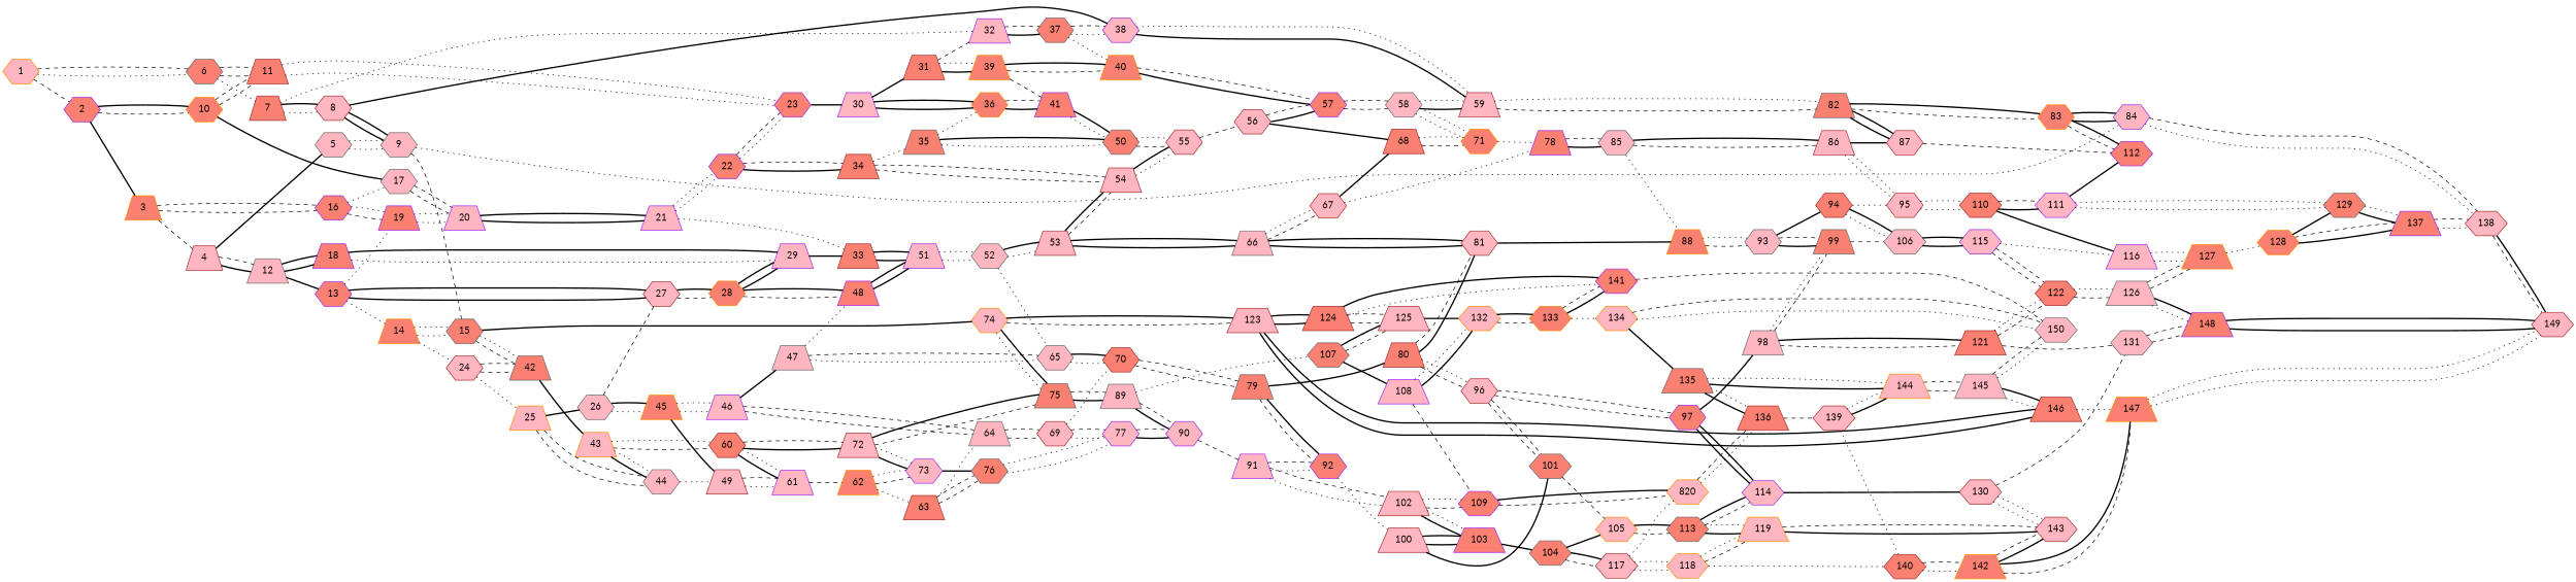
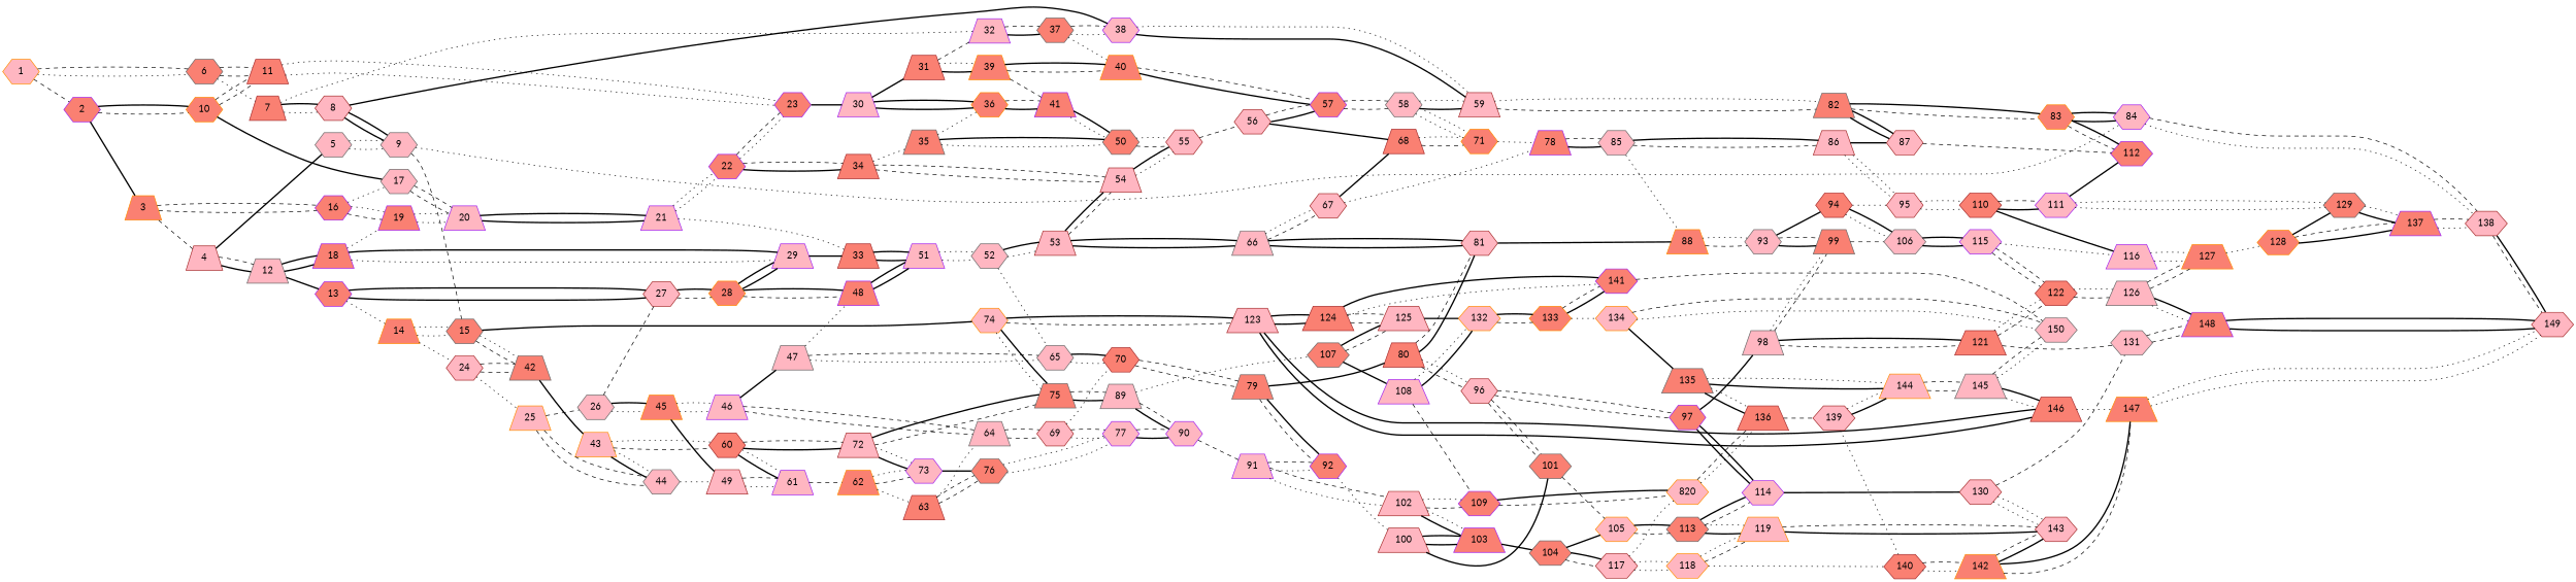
  graph {
    fontname=Lato
    rankdir=LR
    node [color=brown fillcolor=lightpink fontname=Lato shape=hexagon style=filled]
    edge [fontname=Lato style=bold]
    1 [color=darkorange]
    2 [color=purple fillcolor=salmon]
    6 [color=gray40 fillcolor=salmon]
    3 [color=darkorange fillcolor=salmon shape=trapezium]
    10 [color=darkorange fillcolor=salmon]
    7 [fillcolor=salmon shape=trapezium]
    11 [fillcolor=salmon shape=trapezium]
    4 [shape=trapezium]
    16 [color=purple fillcolor=salmon]
    17 [color=gray40]
    5 [color=gray40]
    12 [color=gray40 shape=trapezium]
    19 [color=purple fillcolor=salmon shape=trapezium]
    9 [color=gray40]
    13 [color=purple fillcolor=salmon]
    18 [color=purple fillcolor=salmon shape=trapezium]
    15 [color=gray40 fillcolor=salmon]
    84 [color=purple]
    8
    32 [color=purple shape=trapezium]
    23 [color=purple fillcolor=salmon]
    38 [color=purple]
    37 [color=gray40 fillcolor=salmon]
    59 [shape=trapezium]
    42 [color=gray40 fillcolor=salmon shape=trapezium]
    74 [color=darkorange]
    138
    20 [color=purple shape=trapezium]
    30 [color=purple shape=trapezium]
    14 [color=darkorange fillcolor=salmon shape=trapezium]
    27
    29 [color=purple shape=trapezium]
    24
    28 [color=darkorange fillcolor=salmon]
    25 [color=darkorange shape=trapezium]
    43 [color=darkorange shape=trapezium]
    75 [color=gray40 fillcolor=salmon shape=trapezium]
    123 [shape=trapezium]
    21 [color=purple shape=trapezium]
    33 [fillcolor=salmon shape=trapezium]
    22 [color=purple fillcolor=salmon]
    34 [fillcolor=salmon shape=trapezium]
    51 [color=purple shape=trapezium]
    35 [color=gray40 fillcolor=salmon shape=trapezium]
    54 [shape=trapezium]
    31 [fillcolor=salmon shape=trapezium]
    36 [color=darkorange fillcolor=salmon]
    26 [color=gray40]
    44 [color=gray40]
    45 [color=darkorange fillcolor=salmon shape=trapezium]
    49 [shape=trapezium]
    46 [color=purple shape=trapezium]
    48 [color=purple fillcolor=salmon shape=trapezium]
    39 [color=darkorange fillcolor=salmon shape=trapezium]
    41 [color=purple fillcolor=salmon shape=trapezium]
    40 [color=darkorange fillcolor=salmon shape=trapezium]
    52 [color=gray40]
    50 [color=gray40 fillcolor=salmon]
    55
    57 [color=purple fillcolor=salmon]
    82 [color=gray40 fillcolor=salmon shape=trapezium]
    58 [color=gray40]
    60 [fillcolor=salmon]
    61 [color=purple shape=trapezium]
    72 [shape=trapezium]
    47 [color=gray40 shape=trapezium]
    64 [color=gray40 shape=trapezium]
    65 [color=gray40]
    69
    70 [fillcolor=salmon]
    62 [color=darkorange fillcolor=salmon shape=trapezium]
    56
    53 [shape=trapezium]
    66 [color=gray40 shape=trapezium]
    67
    81
    68 [fillcolor=salmon shape=trapezium]
    71 [color=darkorange fillcolor=salmon]
    78 [color=purple fillcolor=salmon shape=trapezium]
    83 [color=darkorange fillcolor=salmon]
    87
    73 [color=purple]
    63 [fillcolor=salmon shape=trapezium]
    76 [color=gray40 fillcolor=salmon]
    77 [color=purple]
    79 [color=gray40 fillcolor=salmon shape=trapezium]
    88 [color=darkorange fillcolor=salmon shape=trapezium]
    85 [color=gray40]
    90 [color=purple]
    80 [fillcolor=salmon shape=trapezium]
    92 [color=purple fillcolor=salmon]
    89 [color=gray40 shape=trapezium]
    124 [fillcolor=salmon shape=trapezium]
    146 [fillcolor=salmon shape=trapezium]
    107 [color=gray40 fillcolor=salmon]
    91 [color=purple shape=trapezium]
    86 [shape=trapezium]
    96
    100 [shape=trapezium]
    97 [color=purple fillcolor=salmon]
    101 [color=gray40 fillcolor=salmon]
    93 [color=gray40]
    112 [color=purple fillcolor=salmon]
    149
    95
    110 [fillcolor=salmon]
    94 [fillcolor=salmon]
    99 [color=gray40 fillcolor=salmon shape=trapezium]
    108 [color=purple shape=trapezium]
    125 [shape=trapezium]
    102 [shape=trapezium]
    103 [color=purple fillcolor=salmon shape=trapezium]
    109 [color=purple fillcolor=salmon]
    106 [color=gray40]
    115 [color=purple]
    111 [color=purple]
    116 [color=purple shape=trapezium]
    98 [color=gray40 shape=trapezium]
    114 [color=purple]
    105 [color=darkorange]
    121 [fillcolor=salmon shape=trapezium]
    130
    122 [fillcolor=salmon]
    131 [color=gray40]
    104 [color=gray40 fillcolor=salmon]
    113 [color=gray40 fillcolor=salmon]
    n127 [color=darkorange label=820]
    117
    118 [color=darkorange]
    119 [color=darkorange shape=trapezium]
    132 [color=darkorange]
    133 [color=darkorange fillcolor=salmon]
    136 [fillcolor=salmon shape=trapezium]
    129 [color=gray40 fillcolor=salmon]
    127 [color=darkorange fillcolor=salmon shape=trapezium]
    137 [color=purple fillcolor=salmon shape=trapezium]
    143
    126 [color=gray40 shape=trapezium]
    128 [color=darkorange fillcolor=salmon]
    140 [fillcolor=salmon]
    142 [color=darkorange fillcolor=salmon shape=trapezium]
    139
    148 [color=purple fillcolor=salmon shape=trapezium]
    141 [color=purple fillcolor=salmon]
    147 [color=darkorange fillcolor=salmon shape=trapezium]
    150 [color=gray40]
    134 [color=darkorange]
    135 [color=gray40 fillcolor=salmon shape=trapezium]
    144 [color=darkorange shape=trapezium]
    145 [color=gray40 shape=trapezium]
    1 -- 2 [style=dashed]
    1 -- 6 [style=dotted]
    1 -- 6 [style=dashed]
    2 -- 3
    2 -- 10 [style=dashed]
    2 -- 10
    6 -- 7 [style=dotted]
    6 -- 11 [style=dashed]
    6 -- 11 [style=dashed]
    3 -- 4 [style=dashed]
    3 -- 16 [style=dashed]
    3 -- 16 [style=dashed]
    10 -- 11 [style=dashed]
    10 -- 11 [style=dashed]
    10 -- 17
    7 -- 8 [style=dotted]
    7 -- 8
    7 -- 32 [style=dotted]
    11 -- 23 [style=dotted]
    11 -- 23 [style=dotted]
    4 -- 5
    4 -- 12
    4 -- 12 [style=dashed]
    16 -- 17 [style=dotted]
    16 -- 19 [style=dashed]
    16 -- 19 [style=dotted]
    17 -- 20 [style=dashed]
    17 -- 20 [style=dashed]
    5 -- 9 [style=dotted]
    5 -- 9 [style=dotted]
    12 -- 13
    12 -- 18
    12 -- 18
    19 -- 20 [style=dotted]
    19 -- 20 [style=dotted]
    9 -- 15 [style=dashed]
    9 -- 84 [style=dotted]
    13 -- 14 [style=dotted]
    13 -- 27
    13 -- 27
-   13 -- 19 [style=dotted]
+   18 -- 19 [style=dotted]
    18 -- 29 [style=dotted]
    18 -- 29
    15 -- 42 [style=dashed]
    15 -- 42 [style=dotted]
    15 -- 74
    84 -- 138 [style=dotted]
    84 -- 138 [style=dashed]
    8 -- 9
    8 -- 9
    8 -- 38
    32 -- 37
    32 -- 37 [style=dashed]
    23 -- 30
    38 -- 59
    38 -- 59 [style=dotted]
    37 -- 38 [style=dotted]
    37 -- 38 [style=dashed]
    37 -- 40 [style=dotted]
    59 -- 82 [style=dashed]
    59 -- 82 [style=dotted]
    42 -- 43
    74 -- 75 [style=dotted]
    74 -- 75
    74 -- 123 [style=dashed]
    74 -- 123
    138 -- 149 [style=dashed]
    138 -- 149
    20 -- 21
    20 -- 21
    30 -- 31
    30 -- 36
    30 -- 36
    14 -- 15 [style=dotted]
    14 -- 15 [style=dotted]
    14 -- 24 [style=dotted]
    27 -- 28 [style=dashed]
    27 -- 28
    29 -- 33
    24 -- 42 [style=dashed]
    24 -- 42 [style=dashed]
    24 -- 25 [style=dotted]
    28 -- 29
    28 -- 29
    28 -- 48 [style=dashed]
    28 -- 48
-   25 -- 26
+   25 -- 26 [style=dashed]
    25 -- 44 [style=dashed]
    25 -- 44 [style=dashed]
    43 -- 44
    43 -- 44 [style=dotted]
    43 -- 60 [style=dashed]
    43 -- 60 [style=dotted]
    75 -- 89
    75 -- 89 [style=dashed]
    123 -- 124
    123 -- 124
    123 -- 146
    123 -- 146
    21 -- 33 [style=dotted]
    21 -- 22 [style=dotted]
    21 -- 22 [style=dotted]
    33 -- 51
    33 -- 51
    22 -- 23 [style=dotted]
    22 -- 23 [style=dashed]
    22 -- 34
    22 -- 34 [style=dashed]
    34 -- 35 [style=dotted]
    34 -- 54 [style=dashed]
    34 -- 54 [style=dashed]
    51 -- 52 [style=dotted]
    51 -- 52 [style=dotted]
    35 -- 36 [style=dotted]
    35 -- 50 [style=dotted]
    35 -- 50
    54 -- 55 [style=dotted]
    54 -- 55
    31 -- 32 [style=dashed]
    31 -- 39
    31 -- 39 [style=dotted]
    36 -- 41
    36 -- 41 [style=dashed]
    26 -- 27 [style=dashed]
    26 -- 45 [style=dotted]
    26 -- 45
    44 -- 49 [style=dotted]
    45 -- 49
    45 -- 46 [style=dotted]
    45 -- 46 [style=dotted]
    49 -- 61 [style=dotted]
    49 -- 61 [style=dashed]
    46 -- 47
    46 -- 64 [style=dashed]
    46 -- 64 [style=dashed]
    48 -- 51
    48 -- 51
    39 -- 41 [style=dashed]
    39 -- 40 [style=dashed]
    39 -- 40
    41 -- 50 [style=dotted]
    41 -- 50
    40 -- 57
    40 -- 57 [style=dashed]
    52 -- 65 [style=dotted]
    52 -- 53 [style=dotted]
    52 -- 53
    50 -- 55 [style=dashed]
    50 -- 55 [style=dotted]
    55 -- 56 [style=dashed]
    57 -- 58 [style=dashed]
    57 -- 58 [style=dashed]
    82 -- 83 [style=dashed]
    82 -- 83
    82 -- 87
    82 -- 87
    58 -- 59
    58 -- 59 [style=dotted]
    58 -- 71 [style=dotted]
    58 -- 71 [style=dotted]
    60 -- 61
    60 -- 61 [style=dotted]
    60 -- 72
    60 -- 72 [style=dashed]
    61 -- 62 [style=dashed]
    72 -- 75 [style=dashed]
    72 -- 75
    72 -- 73
    72 -- 73 [style=dotted]
    47 -- 48 [style=dotted]
    47 -- 65 [style=dotted]
    47 -- 65 [style=dashed]
    64 -- 69 [style=dashed]
    64 -- 69 [style=dashed]
    65 -- 70 [style=dotted]
    65 -- 70
    69 -- 70 [style=dotted]
    69 -- 77 [style=dotted]
    69 -- 77 [style=dashed]
    70 -- 79 [style=dashed]
    70 -- 79 [style=dashed]
    62 -- 73 [style=dashed]
    62 -- 73 [style=dotted]
    62 -- 63 [style=dotted]
    56 -- 57
    56 -- 57 [style=dashed]
    56 -- 68
    53 -- 54 [style=dashed]
    53 -- 54
    53 -- 66
    53 -- 66
    66 -- 67 [style=dashed]
    66 -- 67 [style=dotted]
    66 -- 81
    66 -- 81
    67 -- 68
    67 -- 78 [style=dotted]
    81 -- 88
    68 -- 71 [style=dashed]
    68 -- 71 [style=dotted]
    71 -- 78 [style=dotted]
    78 -- 85
    78 -- 85 [style=dashed]
    83 -- 84
    83 -- 84
    83 -- 112 [style=dashed]
    83 -- 112
    87 -- 112 [style=dashed]
    73 -- 76
    63 -- 64 [style=dotted]
    63 -- 76 [style=dashed]
    63 -- 76 [style=dashed]
    76 -- 77 [style=dotted]
    76 -- 77 [style=dotted]
    77 -- 90
    77 -- 90 [style=dashed]
    79 -- 80
    79 -- 92 [style=dashed]
    79 -- 92
    88 -- 93 [style=dashed]
    88 -- 93 [style=dotted]
    85 -- 88 [style=dotted]
    85 -- 86 [style=dashed]
    85 -- 86
    90 -- 91 [style=dashed]
    80 -- 81
    80 -- 81 [style=dashed]
    80 -- 96 [style=dashed]
    80 -- 96 [style=dotted]
    92 -- 100 [style=dotted]
    89 -- 90
    89 -- 90 [style=dashed]
    89 -- 107 [style=dotted]
    124 -- 125 [style=dashed]
    124 -- 125 [style=dashed]
    124 -- 141 [style=dotted]
    124 -- 141
    146 -- 147 [style=dotted]
    107 -- 108
    107 -- 125 [style=dashed]
    107 -- 125
    91 -- 92 [style=dotted]
    91 -- 92 [style=dashed]
    91 -- 102 [style=dotted]
    91 -- 102 [style=dashed]
    86 -- 87
    86 -- 95 [style=dotted]
    86 -- 95 [style=dotted]
    96 -- 97 [style=dashed]
    96 -- 97 [style=dashed]
    96 -- 101 [style=dashed]
    96 -- 101 [style=dashed]
    100 -- 101
    100 -- 103
    100 -- 103
    97 -- 98
    97 -- 114
    97 -- 114
    101 -- 105 [style=dashed]
    93 -- 94
    93 -- 99
    93 -- 99 [style=dashed]
    95 -- 110 [style=dotted]
    95 -- 110 [style=dotted]
    110 -- 111
    110 -- 111 [style=dashed]
    110 -- 116
    94 -- 95 [style=dotted]
    94 -- 106 [style=dotted]
    94 -- 106
    99 -- 106 [style=dashed]
    108 -- 109 [style=dashed]
    108 -- 132
    108 -- 132 [style=dotted]
    125 -- 132
    102 -- 103
    102 -- 103 [style=dotted]
    102 -- 109 [style=dashed]
    102 -- 109 [style=dotted]
    103 -- 104
    109 -- n127 [style=dashed]
    109 -- n127
    106 -- 115
    106 -- 115
    115 -- 116 [style=dotted]
    115 -- 122 [style=dashed]
    115 -- 122 [style=dashed]
    111 -- 112
    111 -- 129 [style=dotted]
    111 -- 129 [style=dotted]
    116 -- 127 [style=dotted]
    116 -- 127 [style=dotted]
    98 -- 99 [style=dashed]
    98 -- 99 [style=dotted]
    98 -- 121 [style=dashed]
    98 -- 121
    114 -- 130
    105 -- 113 [style=dashed]
    105 -- 113
    121 -- 122 [style=dashed]
    121 -- 122 [style=dotted]
    121 -- 131 [style=dashed]
    130 -- 131 [style=dashed]
    130 -- 143 [style=dotted]
    130 -- 143 [style=dotted]
    122 -- 126 [style=dashed]
    122 -- 126 [style=dotted]
    131 -- 148 [style=dashed]
    131 -- 148 [style=dashed]
    104 -- 105
    104 -- 117 [style=dashed]
    104 -- 117
    113 -- 114 [style=dashed]
    113 -- 114
    113 -- 119
    113 -- 119 [style=dotted]
    n127 -- 136 [style=dotted]
    n127 -- 136 [style=dashed]
    117 -- n127 [style=dotted]
    117 -- 118 [style=dotted]
    117 -- 118 [style=dotted]
    118 -- 119 [style=dashed]
    118 -- 119 [style=dotted]
    118 -- 140 [style=dotted]
    119 -- 143
    119 -- 143 [style=dashed]
    132 -- 133 [style=dashed]
    132 -- 133
    133 -- 141
    133 -- 141 [style=dashed]
    133 -- 134 [style=dotted]
    136 -- 139 [style=dashed]
    129 -- 137
    129 -- 137 [style=dotted]
    127 -- 128 [style=dotted]
    137 -- 138 [style=dotted]
    137 -- 138 [style=dashed]
    126 -- 127 [style=dashed]
    126 -- 127 [style=dashed]
    126 -- 148 [style=dotted]
    126 -- 148
    128 -- 129
    128 -- 137
    128 -- 137 [style=dashed]
    140 -- 142 [style=dotted]
    140 -- 142 [style=dashed]
    142 -- 143
    142 -- 143 [style=dashed]
    142 -- 147 [style=dashed]
    142 -- 147
    139 -- 140 [style=dotted]
    139 -- 144
    139 -- 144 [style=dotted]
    148 -- 149
    148 -- 149
    141 -- 150 [style=dashed]
    147 -- 149 [style=dotted]
    147 -- 149 [style=dotted]
    134 -- 150 [style=dotted]
    134 -- 150 [style=dashed]
    134 -- 135
    135 -- 136
    135 -- 136 [style=dotted]
    135 -- 144
    135 -- 144 [style=dotted]
    144 -- 145 [style=dashed]
    144 -- 145 [style=dashed]
    145 -- 146 [style=dotted]
    145 -- 146
    145 -- 150 [style=dotted]
    145 -- 150 [style=dashed]
  }
